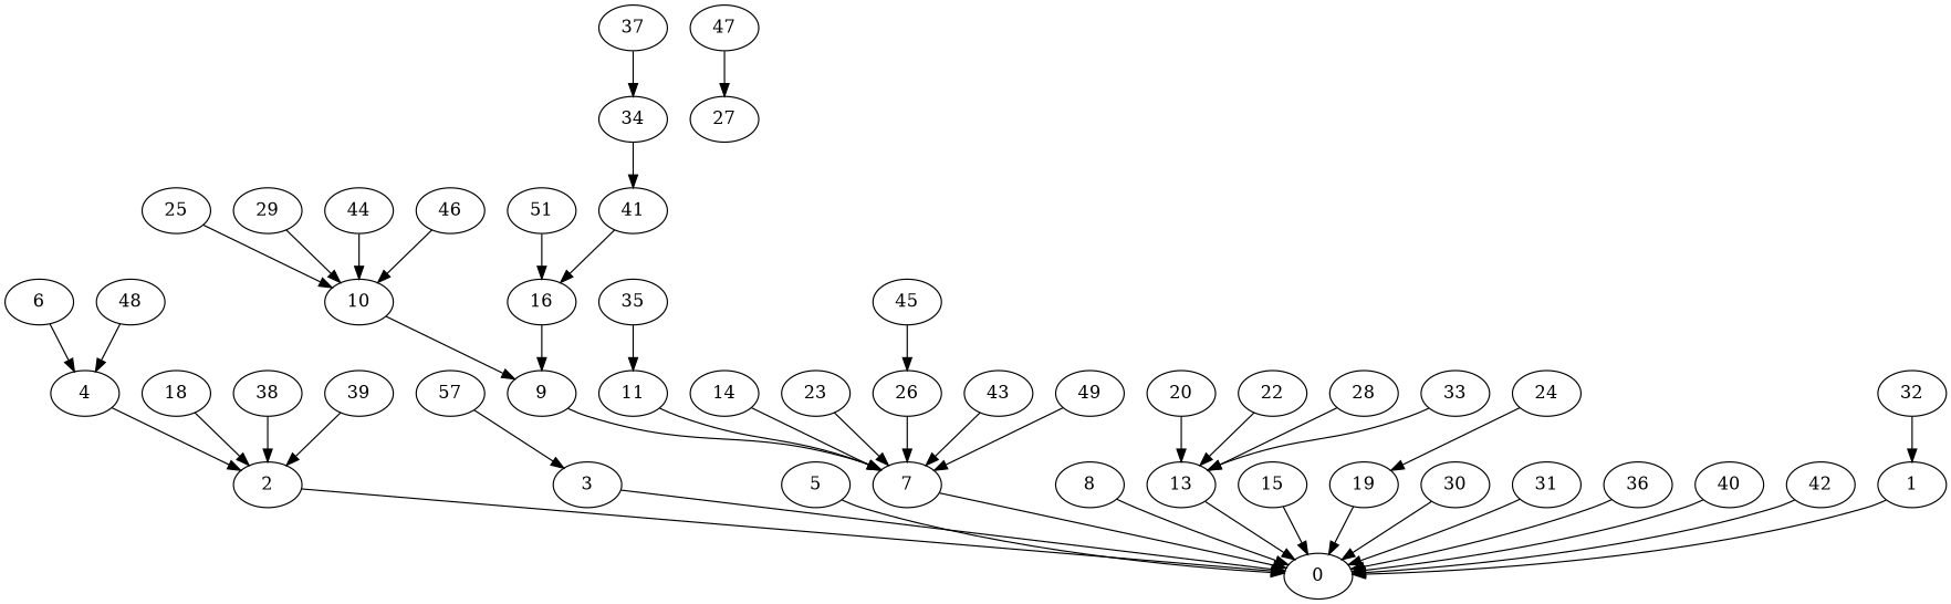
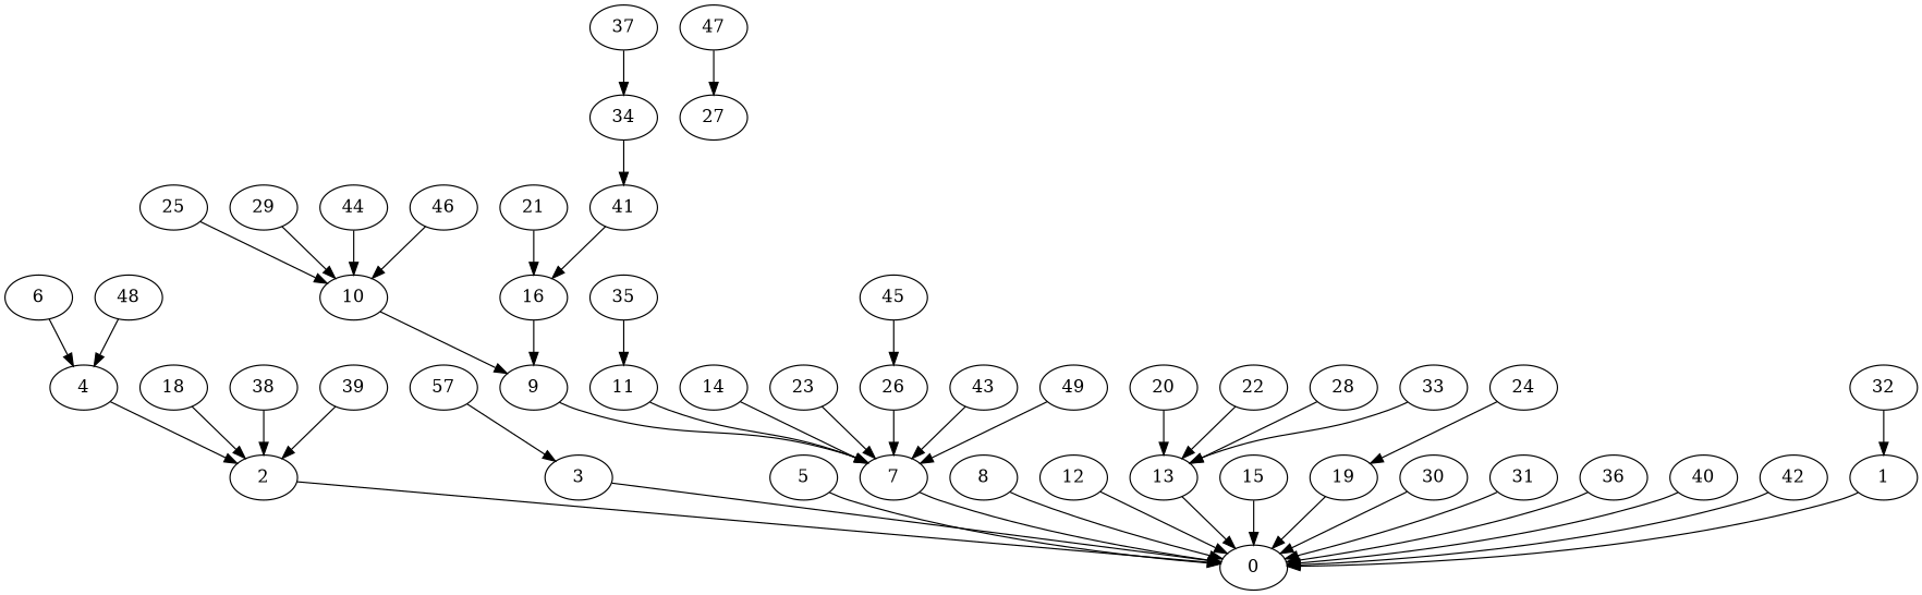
  digraph {
    1
    0
    2
    3
    4
    5
    6
    7
    8
    9
    10
    11
+   12
    13
    14
    15
    16
    n18 [label=57]
    18
    19
    20
-   21 [label=51]
+   21
    22
    23
    24
    25
    26
    28
    29
    30
    31
    32
    33
    34
    41
    35
    36
    37
    38
    39
    40
    42
    43
    44
    45
    46
    47
    27
    48
    49
    1 -> 0
    2 -> 0
    3 -> 0
    4 -> 2
    5 -> 0
    6 -> 4
    7 -> 0
    8 -> 0
    9 -> 7
    10 -> 9
    11 -> 7
+   12 -> 0
    13 -> 0
    14 -> 7
    15 -> 0
    16 -> 9
    n18 -> 3
    18 -> 2
    19 -> 0
    20 -> 13
    21 -> 16
    22 -> 13
    23 -> 7
    24 -> 19
    25 -> 10
    26 -> 7
    28 -> 13
    29 -> 10
    30 -> 0
    31 -> 0
    32 -> 1
    33 -> 13
    34 -> 41
    41 -> 16
    35 -> 11
    36 -> 0
    37 -> 34
    38 -> 2
    39 -> 2
    40 -> 0
    42 -> 0
    43 -> 7
    44 -> 10
    45 -> 26
    46 -> 10
    47 -> 27
    48 -> 4
    49 -> 7
  }
